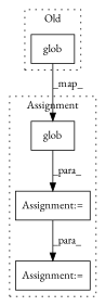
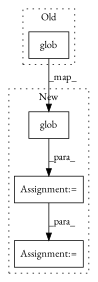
  digraph {
    fontname="EB Garamond"
    node [a=32 l="5,1" shape=box fontname="EB Garamond"]
    edge [fontname="EB Garamond"]
    n1 [label=glob s="1875,1894"]
    n2 [a=7 l=2 label="Assignment:=" s=1858]
    n3 [a=7 l=2 label="Assignment:=" s=1937]
    n4 [label=glob s="1883,1898"]
    subgraph cluster_1 {
-     label=Assignment
+     label=New
      style=dotted
      n1
      n2
      n3
    }
    subgraph cluster_2 {
      label=Old
      style=dotted
      n4
    }
    n1 -> n2 [label=_para_]
    n2 -> n3 [label=_para_]
    n4 -> n1 [label=_map_]
  }
